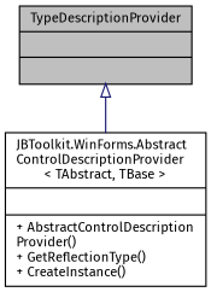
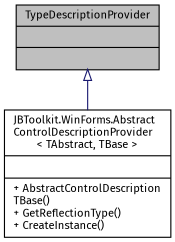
  digraph {
    fontname="Fira Sans"
    node [color=black fontname="Fira Sans" fontsize=10 shape=record style=filled]
    n1 [fillcolor=grey75 fontcolor=black height=0.2 label="{TypeDescriptionProvider\n||}" width=0.4]
-   n2 [fillcolor=white height=0.2 label="{JBToolkit.WinForms.Abstract\lControlDescriptionProvider\l\< TAbstract, TBase \>\n||+ AbstractControlDescription\lProvider()\l+ GetReflectionType()\l+ CreateInstance()\l}" width=0.4]
+   n2 [fillcolor=white height=0.2 label="{JBToolkit.WinForms.Abstract\lControlDescriptionProvider\l\< TAbstract, TBase \>\n||+ AbstractControlDescription\lTBase()\l+ GetReflectionType()\l+ CreateInstance()\l}" width=0.4]
    n1 -> n2 [arrowtail=onormal color=midnightblue dir=back fontname="Fira Sans" fontsize=10 labelfontname=Helvetica labelfontsize=10 style=solid]
  }
